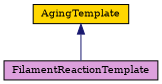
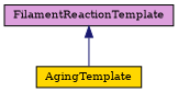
  digraph {
    fontname="DejaVu Serif"
    node [color=black fontname="DejaVu Serif" fontsize=10 shape=record style=filled]
    n1 [fillcolor=gold fontcolor=black height=0.2 label=AgingTemplate width=0.4]
    n2 [fillcolor=plum height=0.2 label=FilamentReactionTemplate width=0.4]
-   n1 -> n2 [color=midnightblue dir=back fontname="DejaVu Serif" fontsize=10 labelfontname=Helvetica labelfontsize=10 style=solid]
+   n2 -> n1 [color=midnightblue dir=back fontname="DejaVu Serif" fontsize=10 labelfontname=Helvetica labelfontsize=10 style=solid]
  }
